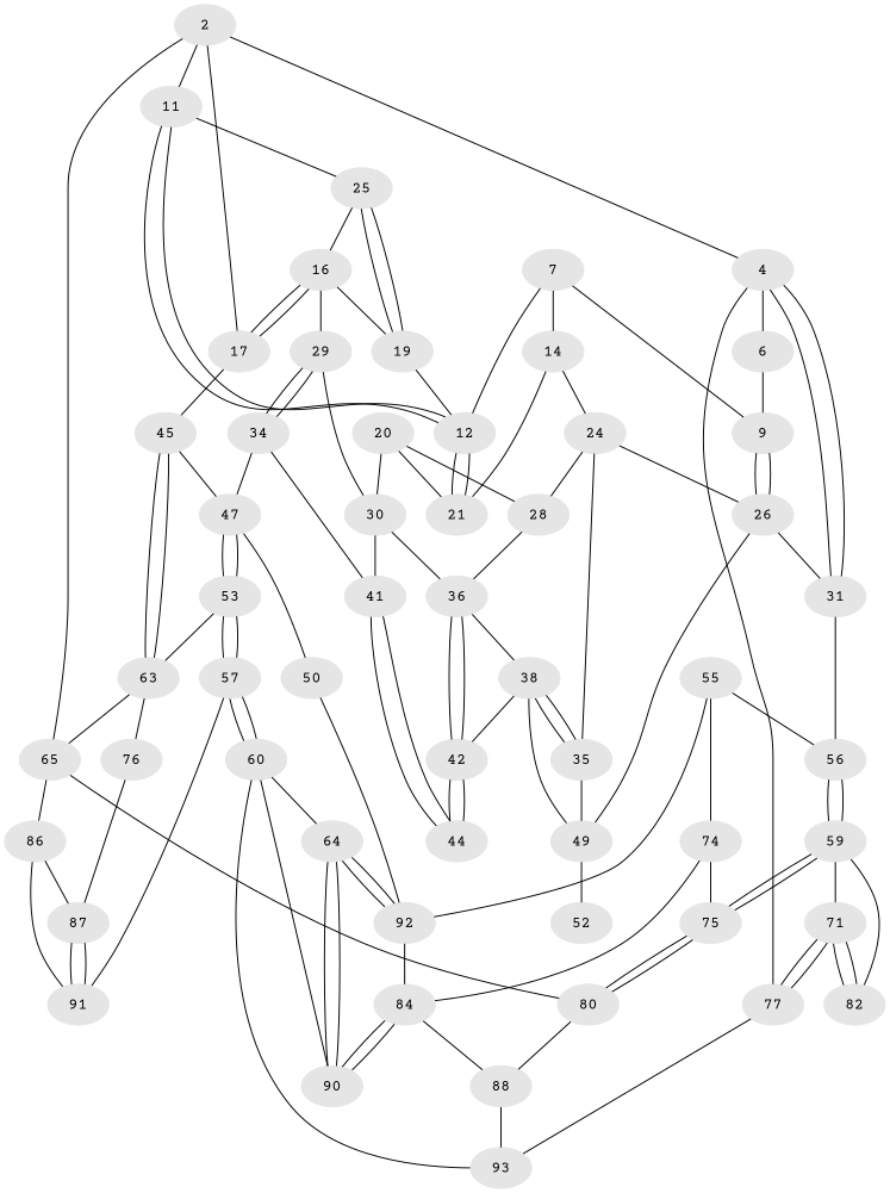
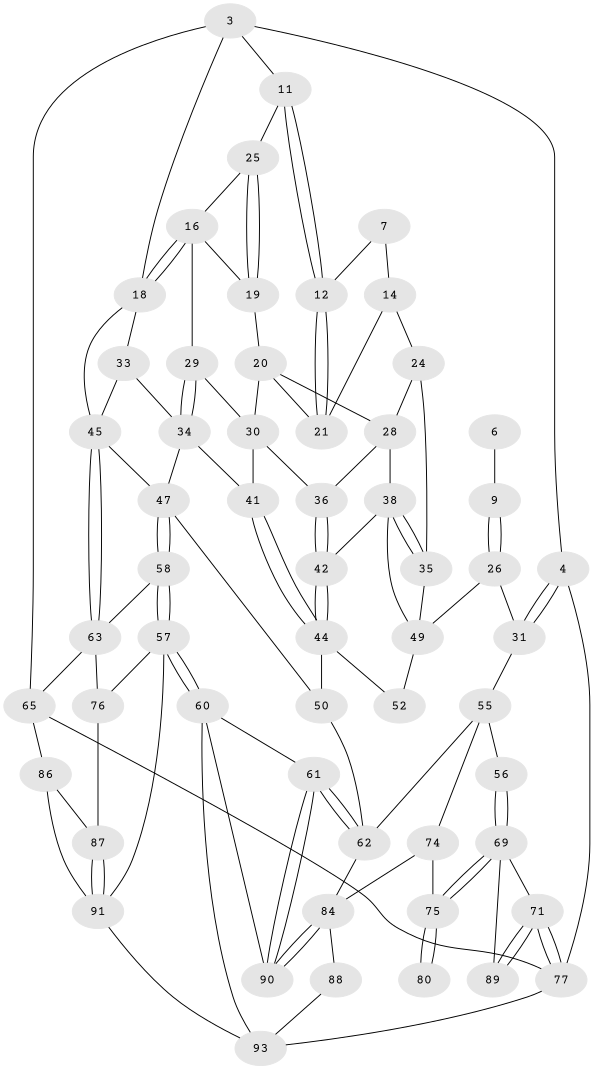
  graph {
    fontname="Courier Prime"
    node [color=gray90 fontname="Courier Prime" style=filled]
    edge [fontname="Courier Prime"]
-   2 [super="+3"]
+   2 [super="+3" label=3]
    4 [super="+5"]
    11
-   17 [super="+18"]
+   17 [super="+18" label=18]
    65 [super="+66"]
    7 [super="+8"]
    9
    12 [super="+13"]
    14 [super="+23"]
    6 [super="+10"]
    31
    n12 [label=77 super="+73"]
    n13 [label=25]
+   33
    45 [super="+46"]
    86 [super="+95"]
    56
    93 [super="+96"]
    26 [super="+32"]
    21
    24 [super="+25"]
    49
    16 [super="+22"]
    19
    28 [super="+37"]
    n26 [label=35]
    29
    20 [super="+27"]
    30 [super="+35"]
    34 [super="+40"]
    47 [super="+48"]
    63 [super="+64"]
    36
    38 [super="+43"]
    41
    52 [super="+53"]
    42
    44 [super="+51"]
-   69 [super="+70" label=59]
+   69 [super="+70"]
    50 [super="+57"]
-   58 [label=53]
-   62 [super="+67" label=92]
+   58
+   62 [super="+67"]
    76 [super="+77"]
    n44 [label=57 super="+78"]
    84 [super="+85"]
    55 [super="+68"]
    74
    75
    71
-   82
+   82 [label=89]
    60 [super="+94"]
    91 [super="+92"]
-   61 [label=64]
+   61
    90
    87
    88
    80 [super="+89"]
    2 -- 4
    2 -- 11
    2 -- 17
    2 -- 65
-   4 -- 6 [weight=2]
    4 -- 31
    4 -- 31
    4 -- n12
    11 -- 12
    11 -- 12
    11 -- n13
+   17 -- 33
    17 -- 45
-   65 -- 80
+   65 -- n12
    65 -- 86
-   7 -- 9
    7 -- 12
    7 -- 14
    9 -- 26
    9 -- 26
    12 -- 21
    12 -- 21
    14 -- 21
    14 -- 24
    6 -- 9
-   31 -- 56
+   31 -- 55
    n12 -- 93
    n13 -- 16
    n13 -- 19
    n13 -- 19
+   33 -- 45
+   33 -- 34
    45 -- 47
    45 -- 63
    45 -- 63
    86 -- 91
    86 -- 87
    56 -- 69
    56 -- 69
    26 -- 31
    26 -- 49
-   24 -- 26
    24 -- 28
    24 -- n26
    49 -- 52
    16 -- 17
    16 -- 17
    16 -- 19
    16 -- 29
-   19 -- 12
+   19 -- 20
    28 -- 36
-   36 -- 38
+   28 -- 38
    n26 -- 49
    29 -- 30
    29 -- 34
    29 -- 34
    20 -- 21
    20 -- 28
    20 -- 30
    30 -- 36
    30 -- 41
    34 -- 47
    34 -- 41
    47 -- 50
    47 -- 58
    47 -- 58
    63 -- 65
    63 -- 76
    36 -- 42
    36 -- 42
    38 -- 49
    38 -- n26
    38 -- n26
    38 -- 42
    41 -- 44
    41 -- 44
    42 -- 44
    42 -- 44
+   44 -- 52
+   44 -- 50
    69 -- 75
    69 -- 75
    69 -- 71
    69 -- 82
    50 -- 62
    58 -- 63
    58 -- n44
    58 -- n44
    62 -- 84
    76 -- 87
+   n44 -- 76
    n44 -- 60
    n44 -- 60
    n44 -- 91
    84 -- 90
    84 -- 90
    84 -- 88
    55 -- 56
    55 -- 62
    55 -- 74
    74 -- 84
    74 -- 75
    75 -- 80
    75 -- 80
    71 -- n12
    71 -- n12
    71 -- 82
    71 -- 82
    60 -- 93
    60 -- 61
    60 -- 90
+   91 -- 93
    61 -- 62
    61 -- 62
    61 -- 90
    61 -- 90
    87 -- 91
    87 -- 91
    88 -- 93
-   80 -- 88
  }
